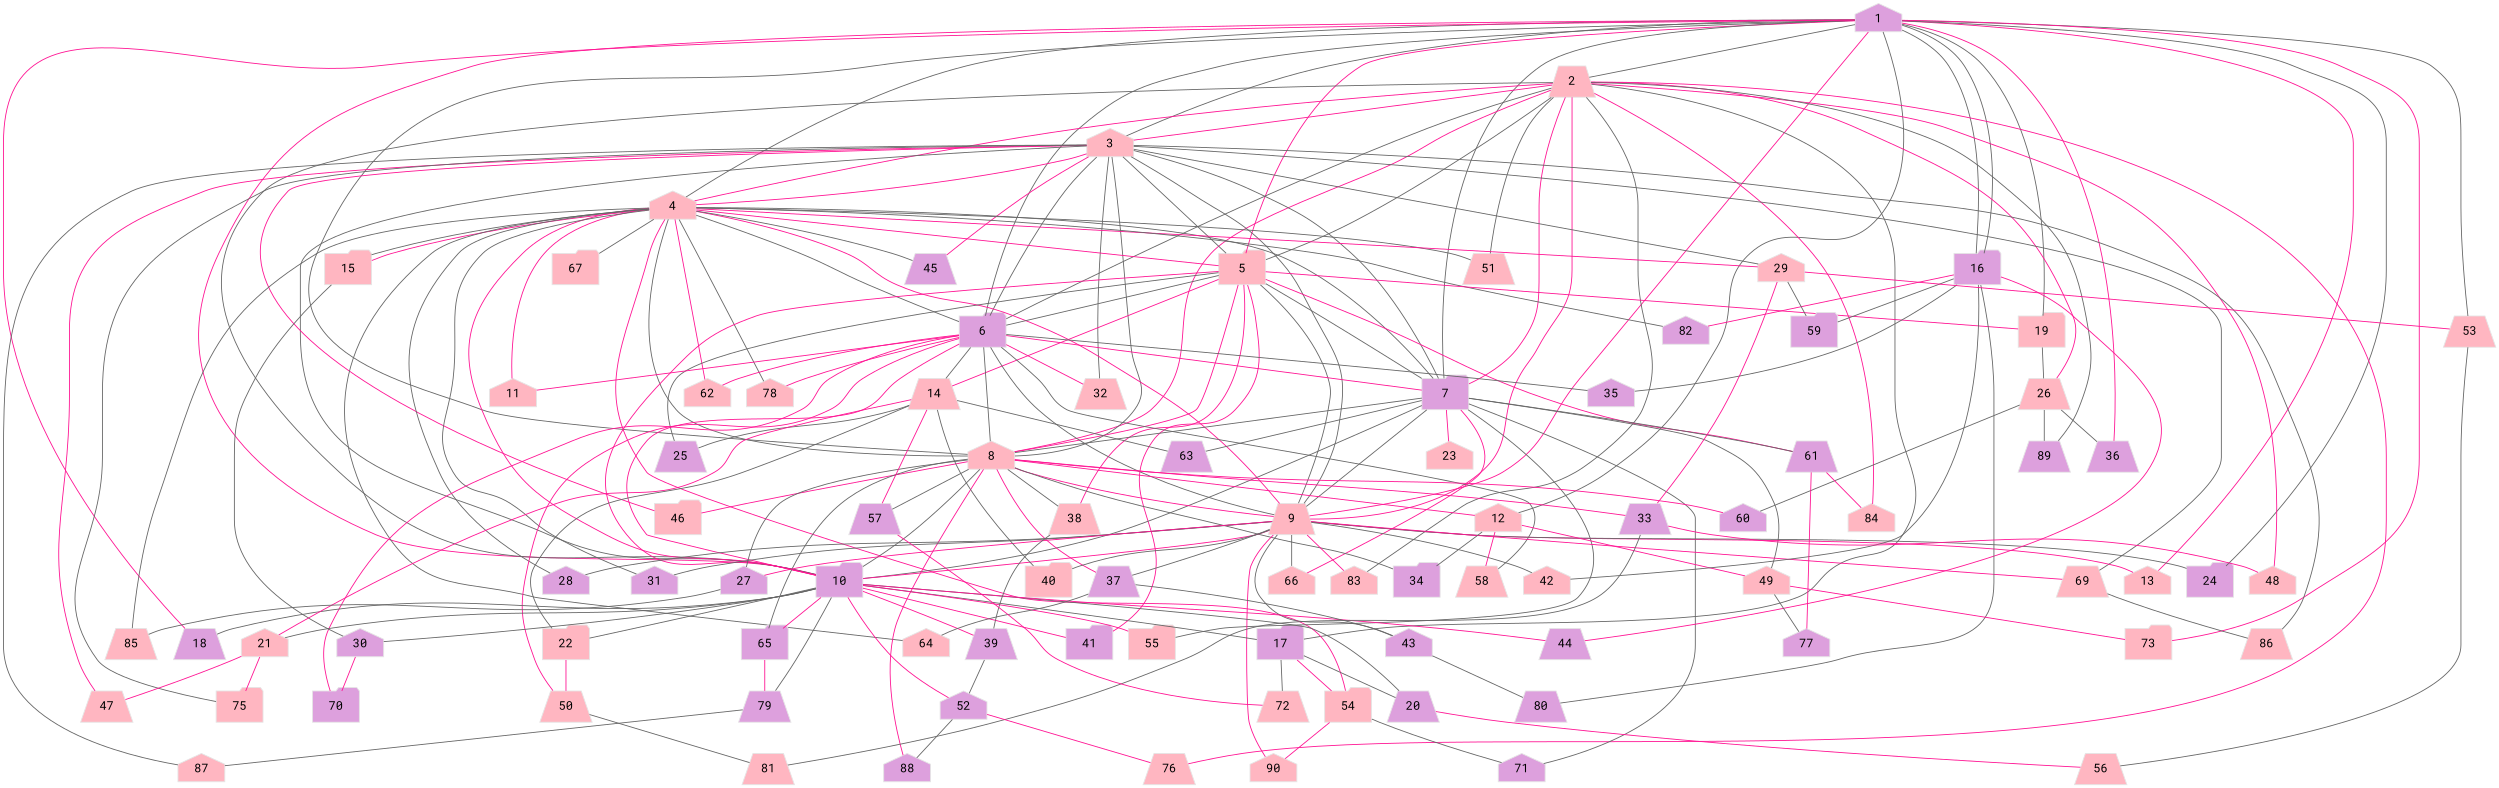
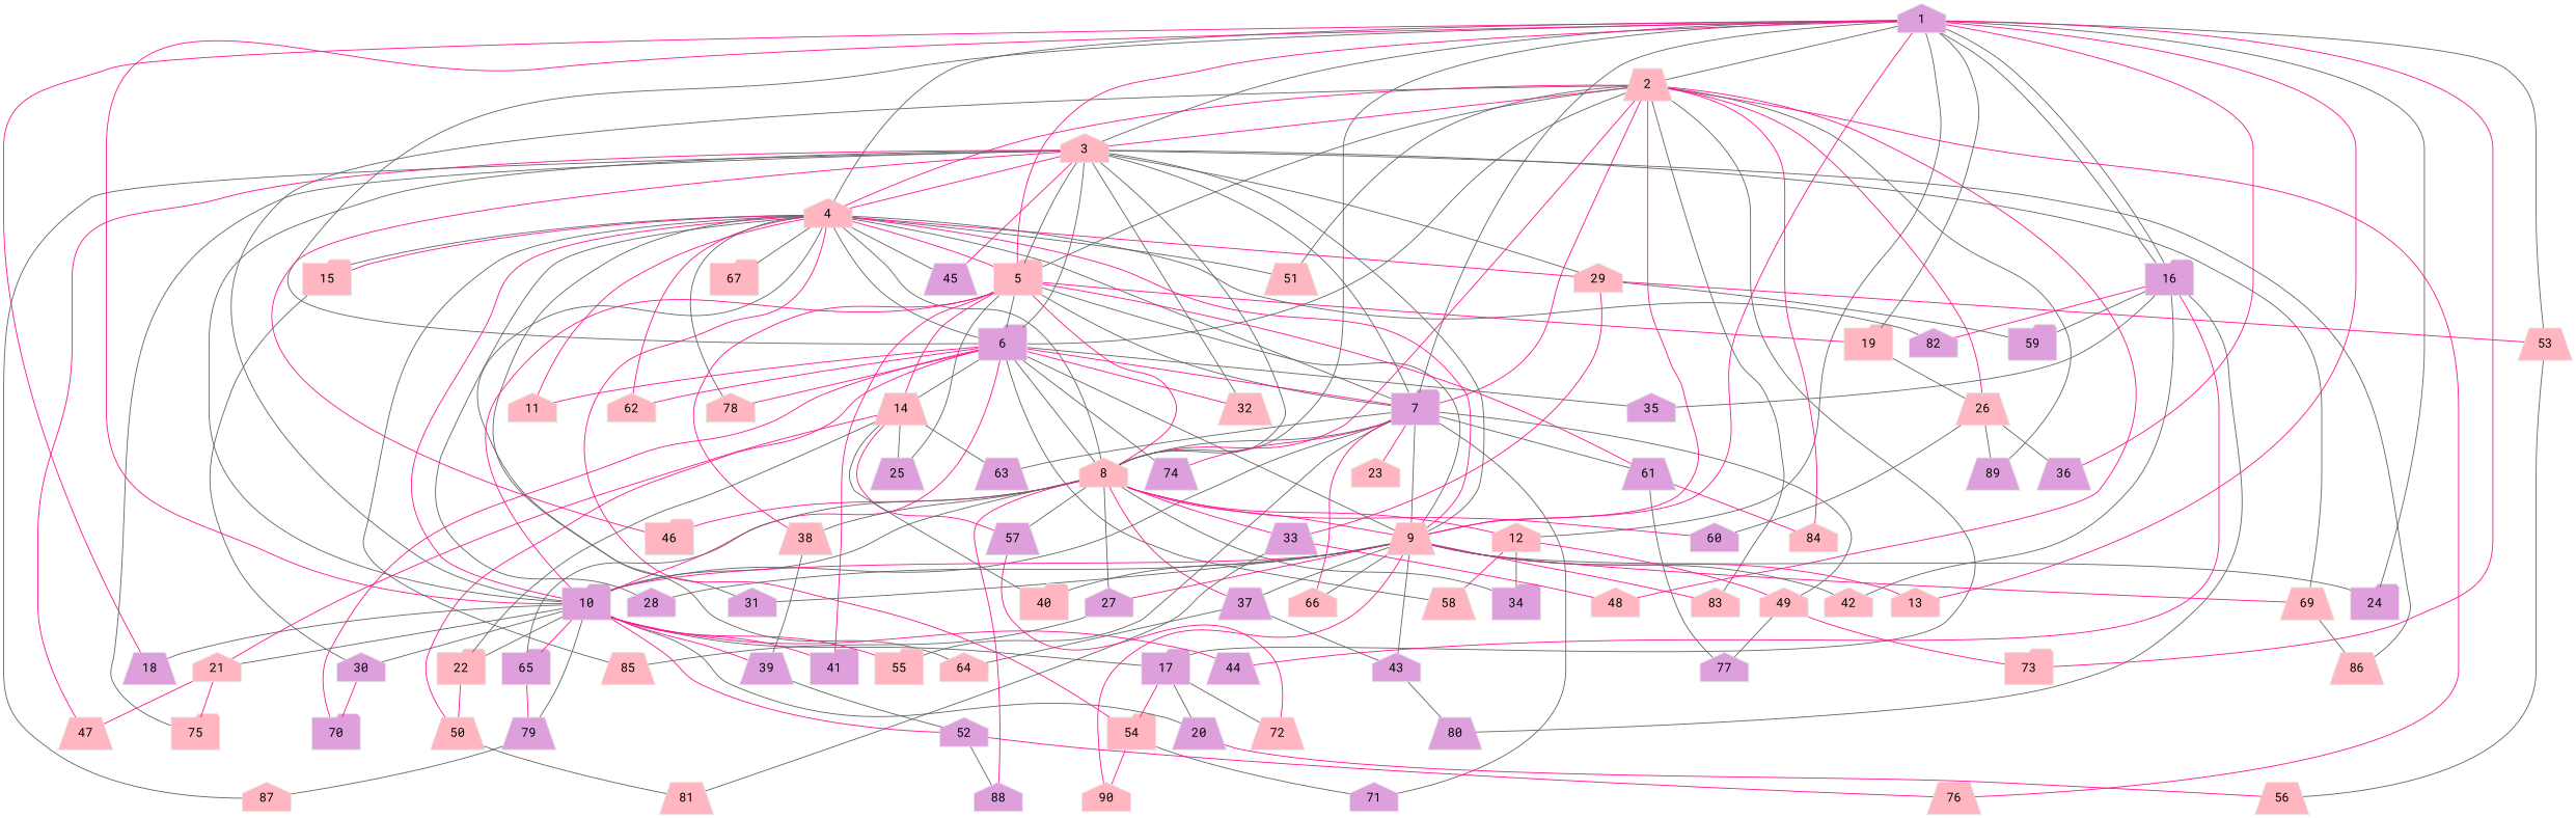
  graph {
    fontname="Roboto Mono"
    node [color=gray90 fillcolor=lightpink fontname="Roboto Mono" shape=trapezium style=filled]
    edge [color=gray40 fontname="Roboto Mono"]
    1 [fillcolor=plum shape=house]
    2
    3 [shape=house]
    4 [shape=house]
    5 [shape=folder]
    6 [fillcolor=plum shape=folder]
    7 [fillcolor=plum shape=folder]
    8 [shape=house]
    9
    10 [fillcolor=plum shape=folder]
    12 [shape=house]
    13 [shape=house]
    16 [fillcolor=plum shape=folder]
    18 [fillcolor=plum]
    19 [shape=folder]
    24 [fillcolor=plum shape=folder]
    36 [fillcolor=plum]
    53
    73 [shape=folder]
    17 [fillcolor=plum shape=folder]
    26
    48 [shape=house]
    51
    76
    83 [shape=house]
    84 [shape=house]
    89 [fillcolor=plum]
    29 [shape=house]
    32
    45 [fillcolor=plum]
    46 [shape=folder]
    47
    69
    75 [shape=folder]
    86
    87 [shape=house]
    11 [shape=house]
    15 [shape=folder]
    28 [fillcolor=plum shape=house]
    31 [fillcolor=plum shape=house]
    54 [shape=folder]
    62 [shape=house]
    64 [shape=house]
    67 [shape=folder]
    78 [shape=house]
    82 [fillcolor=plum shape=house]
    85
    14
    25 [fillcolor=plum]
    38
    41 [fillcolor=plum shape=folder]
    61 [fillcolor=plum]
    35 [fillcolor=plum shape=house]
    50
    58
    70 [fillcolor=plum shape=folder]
+   74 [fillcolor=plum]
    23 [shape=house]
    49 [shape=house]
    55 [shape=folder]
    63 [fillcolor=plum]
    66 [shape=house]
    71 [fillcolor=plum shape=house]
    27 [fillcolor=plum shape=house]
    33 [fillcolor=plum]
    34 [fillcolor=plum shape=folder]
    37 [fillcolor=plum]
    57 [fillcolor=plum]
    60 [fillcolor=plum shape=house]
    65 [fillcolor=plum shape=folder]
    88 [fillcolor=plum shape=house]
    40 [shape=folder]
    42 [shape=house]
    43 [fillcolor=plum shape=house]
    90 [shape=house]
    20 [fillcolor=plum]
    21 [shape=house]
    22 [shape=folder]
    30 [fillcolor=plum shape=house]
    39 [fillcolor=plum]
    44 [fillcolor=plum]
    52 [fillcolor=plum shape=house]
    79 [fillcolor=plum]
    59 [fillcolor=plum shape=folder]
    80 [fillcolor=plum]
    56
    72
    77 [fillcolor=plum shape=house]
    81
    1 -- 2
    1 -- 3
    1 -- 4
    1 -- 5 [color=deeppink]
    1 -- 6
    1 -- 7
    1 -- 8
    1 -- 9 [color=deeppink]
    1 -- 10 [color=deeppink]
    1 -- 12
    1 -- 13 [color=deeppink]
    1 -- 16
    1 -- 16
    1 -- 18 [color=deeppink]
    1 -- 19
    1 -- 24
    1 -- 36 [color=deeppink]
    1 -- 53
    1 -- 73 [color=deeppink]
    2 -- 3 [color=deeppink]
    2 -- 4 [color=deeppink]
    2 -- 5
    2 -- 6
    2 -- 7 [color=deeppink]
    2 -- 8 [color=deeppink]
    2 -- 9 [color=deeppink]
    2 -- 10
    2 -- 17
    2 -- 26 [color=deeppink]
    2 -- 48 [color=deeppink]
    2 -- 51
    2 -- 76 [color=deeppink]
    2 -- 83
    2 -- 84 [color=deeppink]
    2 -- 89
    3 -- 4 [color=deeppink]
    3 -- 5
    3 -- 6
    3 -- 7
    3 -- 8
    3 -- 9
    3 -- 10
    3 -- 29
    3 -- 32
    3 -- 45 [color=deeppink]
    3 -- 46 [color=deeppink]
    3 -- 47 [color=deeppink]
    3 -- 69
    3 -- 75
    3 -- 86
    3 -- 87
    4 -- 5 [color=deeppink]
    4 -- 6
    4 -- 7
    4 -- 8
    4 -- 9 [color=deeppink]
    4 -- 10 [color=deeppink]
    4 -- 51
    4 -- 29 [color=deeppink]
    4 -- 45
    4 -- 11 [color=deeppink]
    4 -- 15
    4 -- 15 [color=deeppink]
    4 -- 28
    4 -- 31
    4 -- 54 [color=deeppink]
    4 -- 62 [color=deeppink]
    4 -- 64
    4 -- 67
    4 -- 78
    4 -- 82
    4 -- 85
    5 -- 6
    5 -- 7
    5 -- 8 [color=deeppink]
    5 -- 9
    5 -- 10 [color=deeppink]
    5 -- 19 [color=deeppink]
    5 -- 14 [color=deeppink]
    5 -- 25
    5 -- 38 [color=deeppink]
    5 -- 41 [color=deeppink]
    5 -- 61 [color=deeppink]
    6 -- 7 [color=deeppink]
    6 -- 8
    6 -- 9
    6 -- 10 [color=deeppink]
    6 -- 32 [color=deeppink]
    6 -- 11 [color=deeppink]
    6 -- 62 [color=deeppink]
    6 -- 78 [color=deeppink]
    6 -- 14
    6 -- 35
    6 -- 50 [color=deeppink]
    6 -- 58
    6 -- 70 [color=deeppink]
+   6 -- 74
    7 -- 8
    7 -- 9
    7 -- 10
    7 -- 61
+   7 -- 74 [color=deeppink]
    7 -- 23 [color=deeppink]
    7 -- 49
    7 -- 55
    7 -- 63
    7 -- 66 [color=deeppink]
    7 -- 71
    8 -- 9 [color=deeppink]
    8 -- 10
    8 -- 12 [color=deeppink]
    8 -- 46 [color=deeppink]
    8 -- 38
    8 -- 27
    8 -- 33 [color=deeppink]
    8 -- 34
    8 -- 37 [color=deeppink]
    8 -- 57
    8 -- 60 [color=deeppink]
    8 -- 65
    8 -- 88 [color=deeppink]
    9 -- 10 [color=deeppink]
    9 -- 13 [color=deeppink]
    9 -- 24
    9 -- 83 [color=deeppink]
    9 -- 69 [color=deeppink]
    9 -- 28
    9 -- 31
    9 -- 66
    9 -- 27 [color=deeppink]
    9 -- 37
    9 -- 40
    9 -- 42
    9 -- 43
    9 -- 90 [color=deeppink]
    10 -- 18
    10 -- 17
    10 -- 41 [color=deeppink]
    10 -- 55 [color=deeppink]
    10 -- 65 [color=deeppink]
    10 -- 20
    10 -- 21
    10 -- 22
    10 -- 30
    10 -- 39 [color=deeppink]
    10 -- 44 [color=deeppink]
    10 -- 52 [color=deeppink]
    10 -- 79
    12 -- 58 [color=deeppink]
    12 -- 49 [color=deeppink]
    12 -- 34
    16 -- 82 [color=deeppink]
    16 -- 35
    16 -- 42
    16 -- 44 [color=deeppink]
    16 -- 59
    16 -- 80
    19 -- 26
    53 -- 56
    17 -- 54 [color=deeppink]
    17 -- 20
    17 -- 72
    26 -- 36
    26 -- 89
    26 -- 60
    29 -- 53 [color=deeppink]
    29 -- 33 [color=deeppink]
    29 -- 59
    69 -- 86
    15 -- 30
    54 -- 71
    54 -- 90 [color=deeppink]
    14 -- 25
    14 -- 63
    14 -- 57 [color=deeppink]
    14 -- 40
    14 -- 21 [color=deeppink]
    14 -- 22
    38 -- 39
    61 -- 84 [color=deeppink]
-   61 -- 77 [color=deeppink]
+   61 -- 77
    50 -- 81
    49 -- 73 [color=deeppink]
    49 -- 77
    27 -- 85
    33 -- 48 [color=deeppink]
    33 -- 81
    37 -- 64
    37 -- 43
    57 -- 72 [color=deeppink]
    65 -- 79 [color=deeppink]
    43 -- 80
    20 -- 56 [color=deeppink]
    21 -- 47 [color=deeppink]
    21 -- 75 [color=deeppink]
    22 -- 50 [color=deeppink]
    30 -- 70 [color=deeppink]
    39 -- 52
    52 -- 76 [color=deeppink]
    52 -- 88
    79 -- 87
  }
